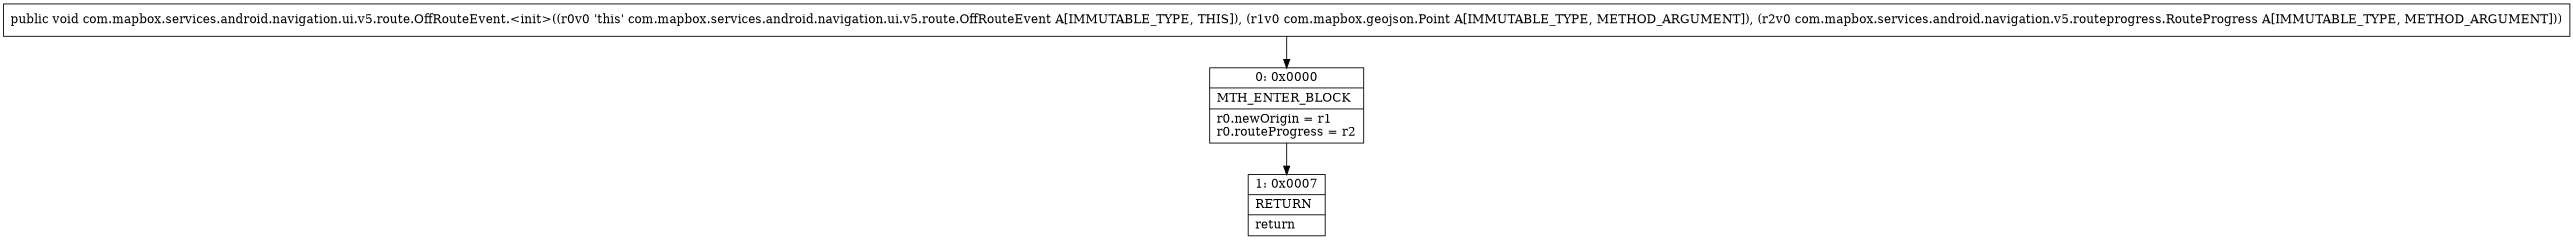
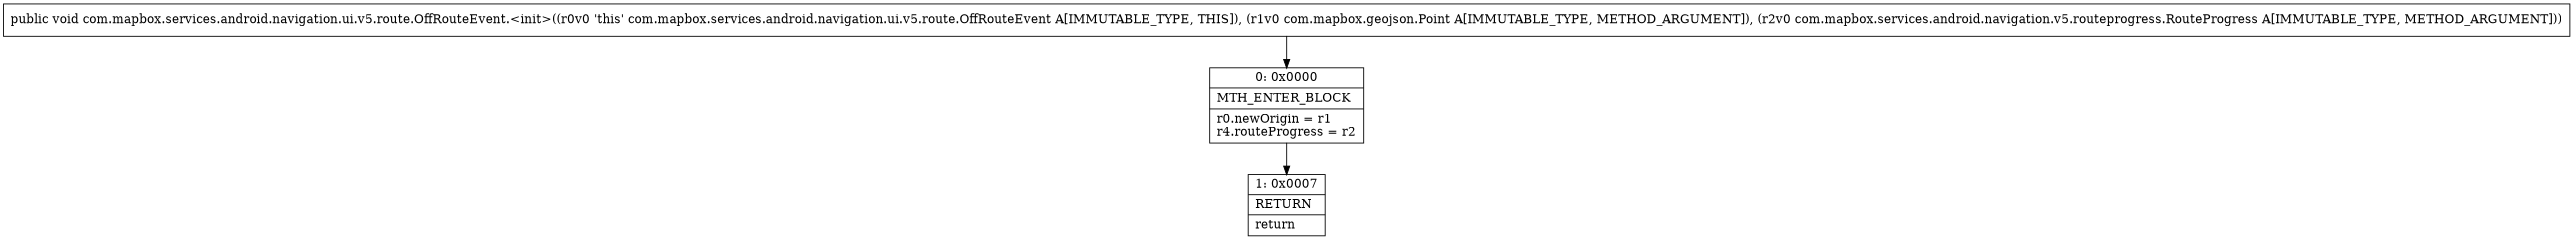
  digraph {
    node [shape=record]
-   n1 [label="{0\:\ 0x0000|MTH_ENTER_BLOCK\l|r0.newOrigin = r1\lr0.routeProgress = r2\l}"]
+   n1 [label="{0\:\ 0x0000|MTH_ENTER_BLOCK\l|r0.newOrigin = r1\lr4.routeProgress = r2\l}"]
    n2 [label="{1\:\ 0x0007|RETURN\l|return\l}"]
    n3 [label="{public void com.mapbox.services.android.navigation.ui.v5.route.OffRouteEvent.\<init\>((r0v0 'this' com.mapbox.services.android.navigation.ui.v5.route.OffRouteEvent A[IMMUTABLE_TYPE, THIS]), (r1v0 com.mapbox.geojson.Point A[IMMUTABLE_TYPE, METHOD_ARGUMENT]), (r2v0 com.mapbox.services.android.navigation.v5.routeprogress.RouteProgress A[IMMUTABLE_TYPE, METHOD_ARGUMENT])) }"]
    n1 -> n2
    n3 -> n1
  }
